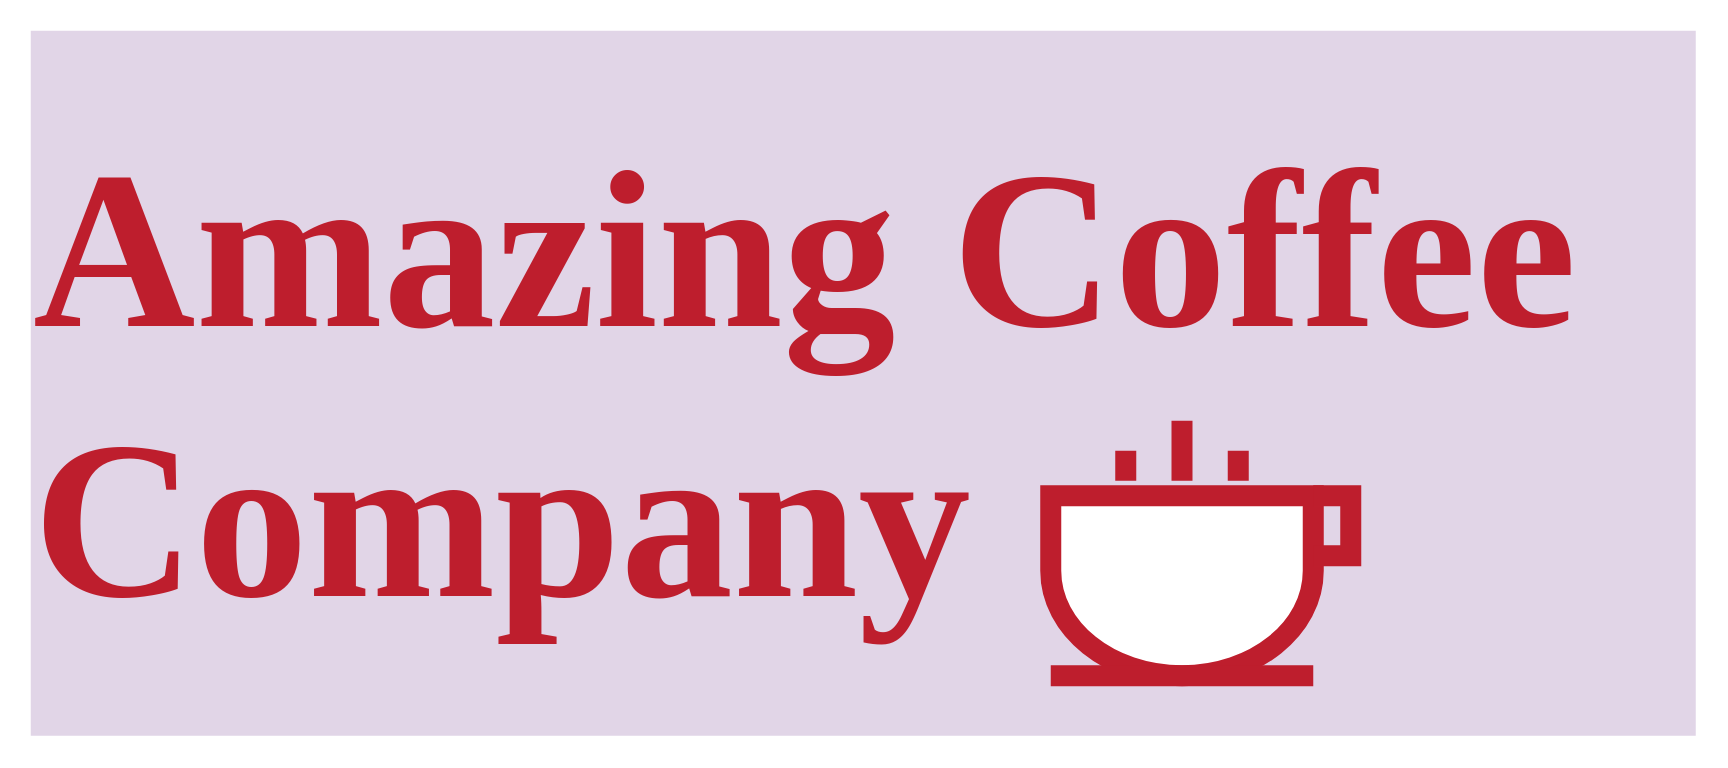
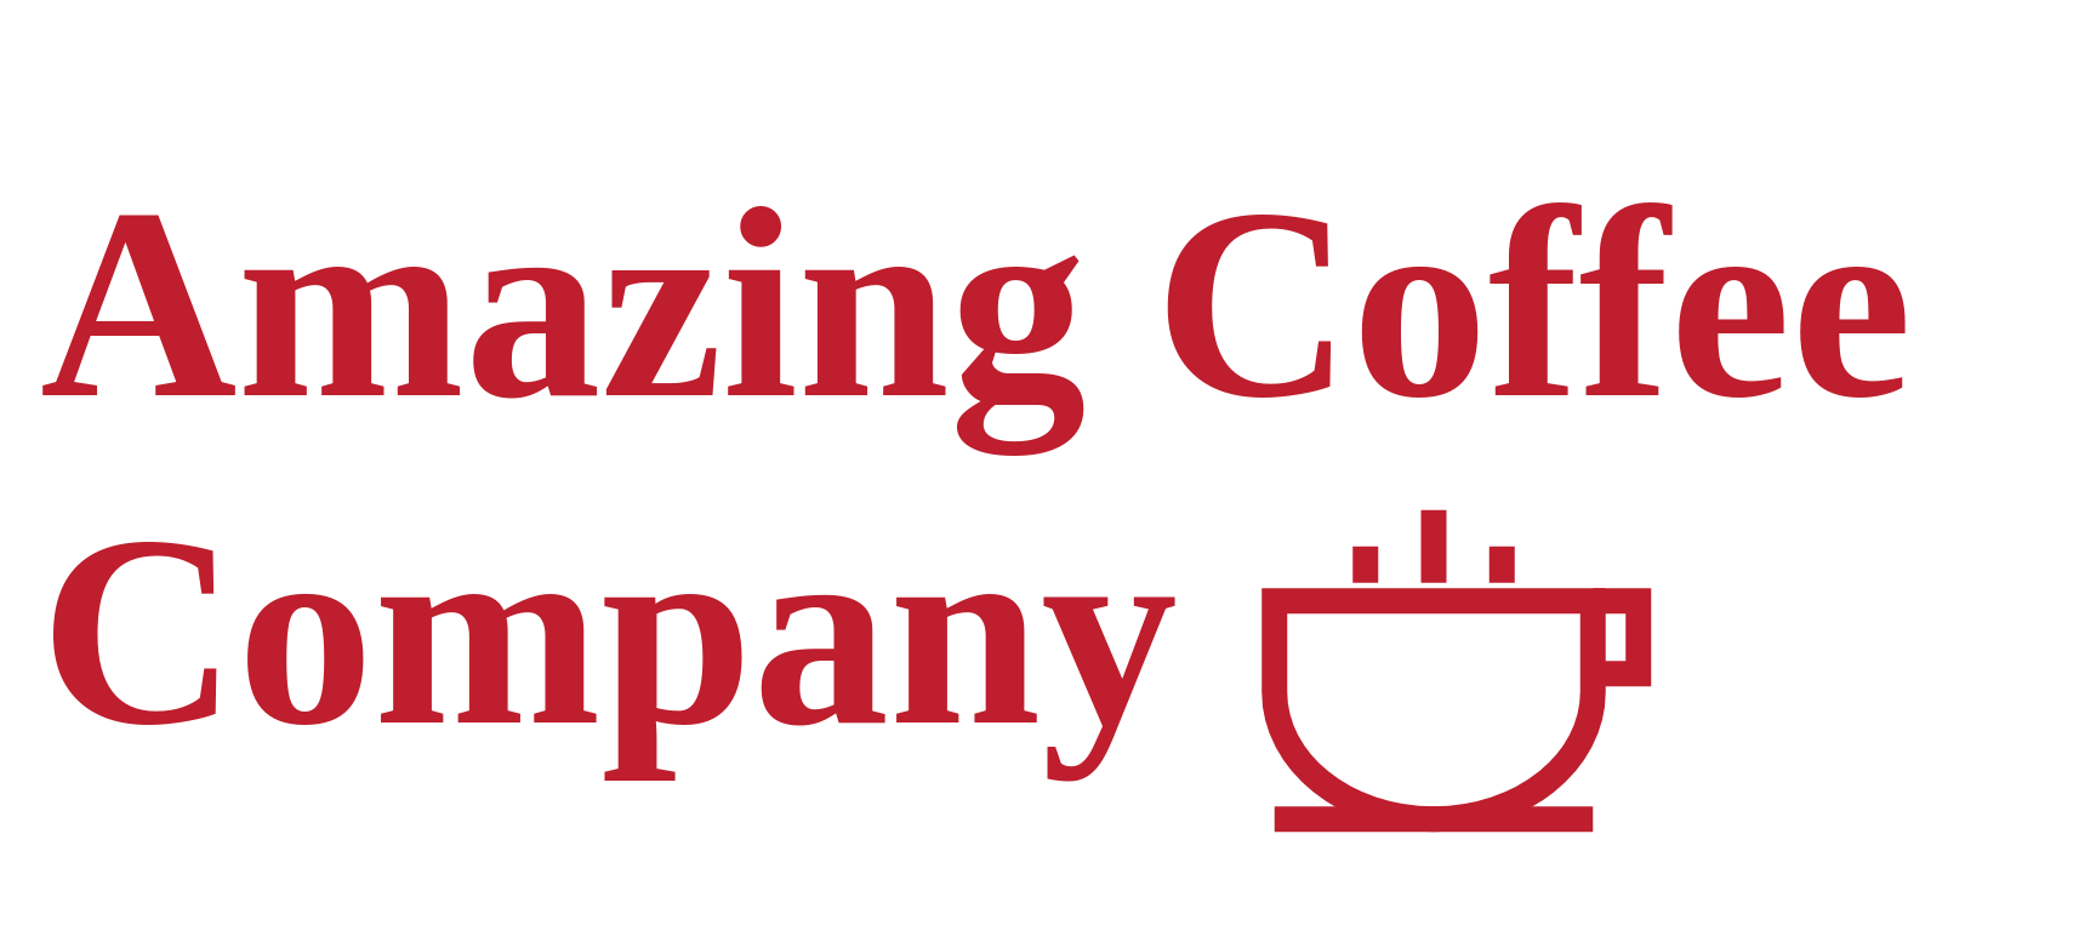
  <mxCell id="0" />
  <mxCell id="1" parent="0" />
- <mxCell id="2" value="&lt;font size=&quot;1&quot; color=&quot;#be1e2d&quot; style=&quot;&quot; data-font-src=&quot;https://fonts.googleapis.com/css?family=Cedarville+Cursive&quot; face=&quot;Cedarville Cursive&quot;&gt;&lt;b style=&quot;font-size: 150px;&quot;&gt;Amazing Coffee Company&lt;/b&gt;&lt;/font&gt;" style="rounded=0;whiteSpace=wrap;html=1;align=left;strokeColor=none;fillColor=#e1d5e7;" parent="1" vertex="1"><mxGeometry x="20" y="20" width="1110" height="470" as="geometry" /></mxCell>
+ <mxCell id="2" value="&lt;font size=&quot;1&quot; color=&quot;#be1e2d&quot; style=&quot;&quot; data-font-src=&quot;https://fonts.googleapis.com/css?family=Cedarville+Cursive&quot; face=&quot;Cedarville Cursive&quot;&gt;&lt;b style=&quot;font-size: 150px;&quot;&gt;Amazing Coffee Company&lt;/b&gt;&lt;/font&gt;" style="rounded=0;whiteSpace=wrap;html=1;align=left;strokeColor=none;" parent="1" vertex="1"><mxGeometry x="20" y="20" width="1110" height="470" as="geometry" /></mxCell>
  <mxCell id="3" value="" style="html=1;verticalLabelPosition=bottom;align=center;labelBackgroundColor=#ffffff;verticalAlign=top;strokeWidth=14;strokeColor=#BE1E2D;shadow=0;dashed=0;shape=mxgraph.ios7.icons.cup;" parent="1" vertex="1"><mxGeometry x="700" y="280" width="200" height="170" as="geometry" /></mxCell>
